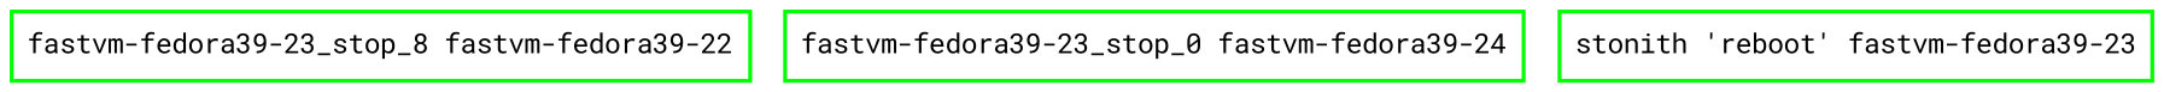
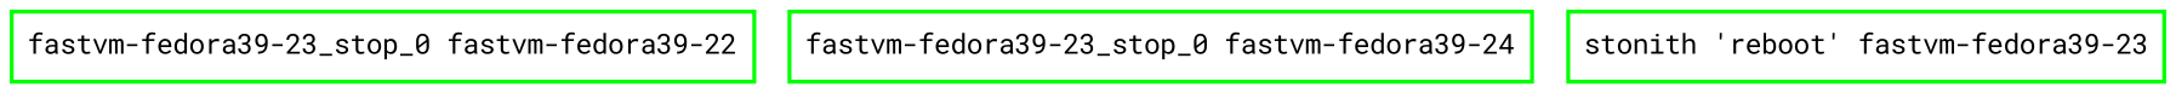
  digraph {
    fontname="Roboto Mono"
    node [color=green fontcolor=black style=bold shape=box fontname="Roboto Mono"]
-   "fastvm-fedora39-23_stop_0 fastvm-fedora39-22" [label="fastvm-fedora39-23_stop_8 fastvm-fedora39-22"]
+   "fastvm-fedora39-23_stop_0 fastvm-fedora39-22"
    "fastvm-fedora39-23_stop_0 fastvm-fedora39-24"
    "stonith 'reboot' fastvm-fedora39-23"
  }
